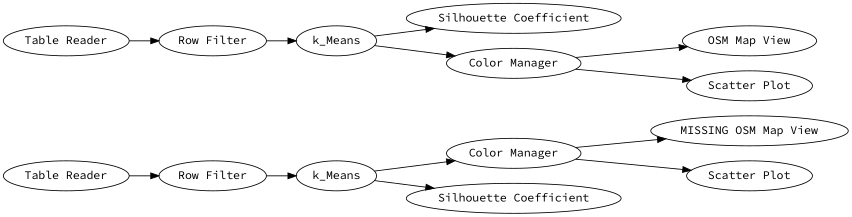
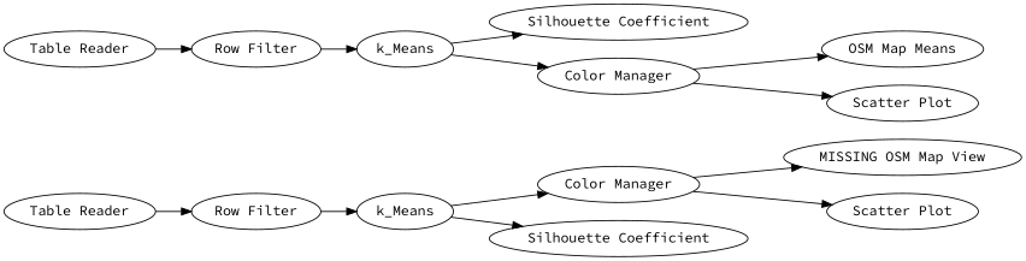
  digraph {
    rankdir=LR
    fontname="Source Code Pro"
    node [fontname="Source Code Pro"]
    edge [fontname="Source Code Pro"]
    n1 [label="Row Filter"]
    n2 [label=k_Means]
    n3 [label="MISSING OSM Map View"]
    n4 [label="Color Manager"]
    n5 [label="Scatter Plot"]
    n6 [label="Silhouette Coefficient"]
    n7 [label="Silhouette Coefficient"]
    n8 [label=k_Means]
    n9 [label="Color Manager"]
-   n10 [label="OSM Map View"]
+   n10 [label="OSM Map Means"]
    n11 [label="Scatter Plot"]
    n12 [label="Row Filter"]
    n13 [label="Table Reader"]
    n14 [label="Table Reader"]
    n1 -> n2
    n2 -> n4
    n2 -> n6
    n4 -> n3
    n4 -> n5
    n8 -> n7
    n8 -> n9
    n9 -> n10
    n9 -> n11
    n12 -> n8
    n13 -> n1
    n14 -> n12
  }
